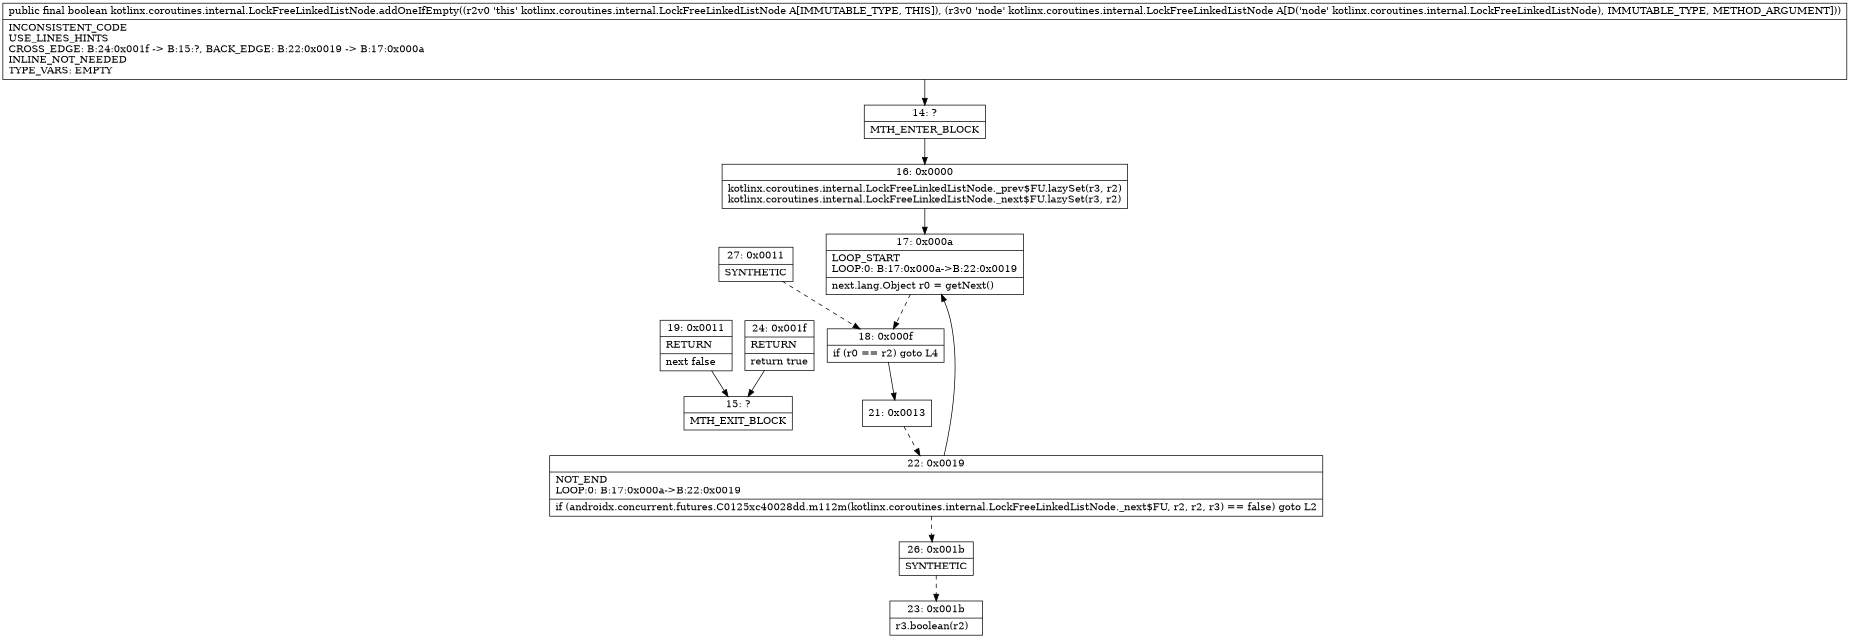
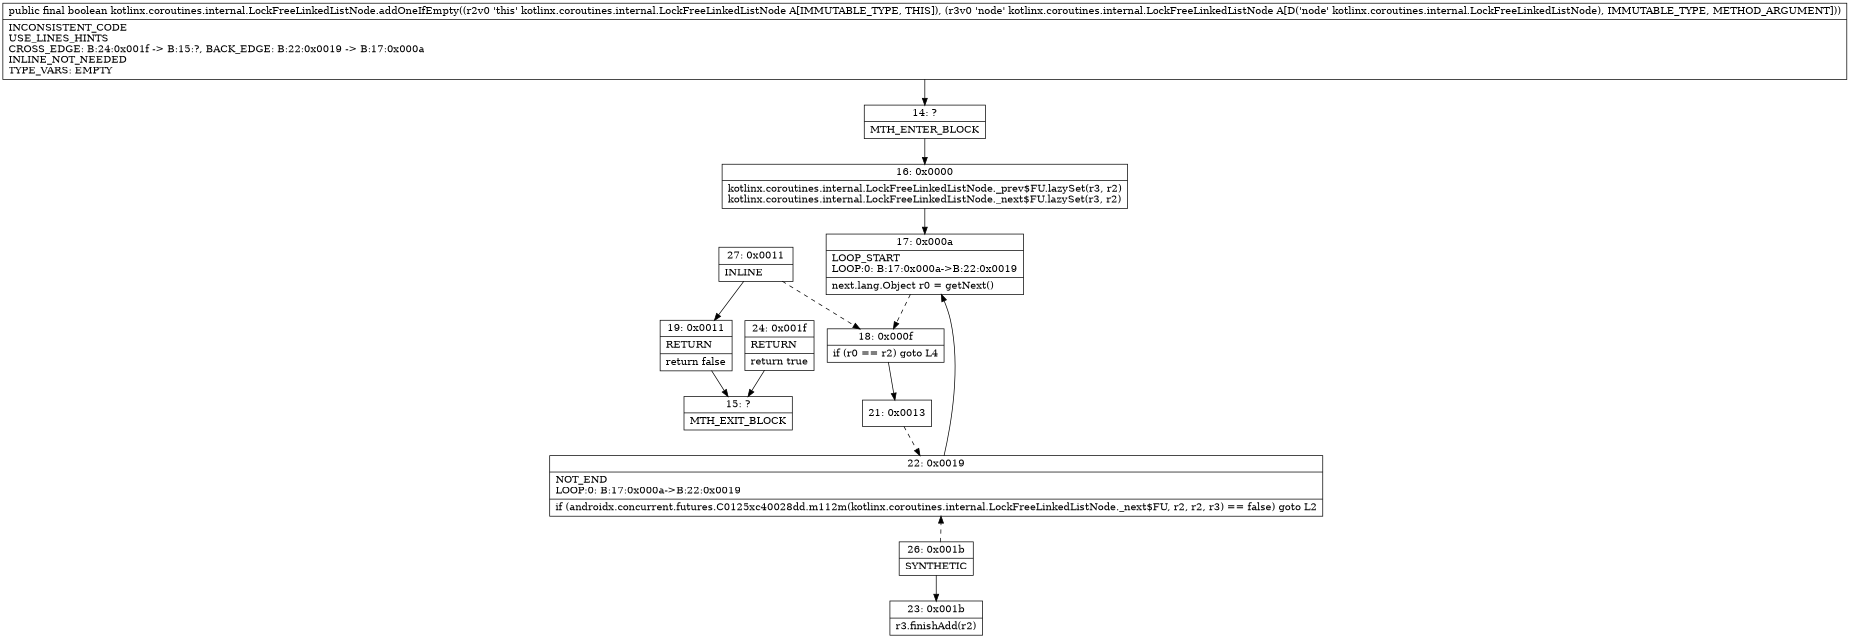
  digraph {
    node [shape=record]
    n1 [label="{14\:\ ?|MTH_ENTER_BLOCK\l}"]
    n2 [label="{16\:\ 0x0000|kotlinx.coroutines.internal.LockFreeLinkedListNode._prev$FU.lazySet(r3, r2)\lkotlinx.coroutines.internal.LockFreeLinkedListNode._next$FU.lazySet(r3, r2)\l}"]
    n3 [label="{17\:\ 0x000a|LOOP_START\lLOOP:0: B:17:0x000a\-\>B:22:0x0019\l|next.lang.Object r0 = getNext()\l}"]
    n4 [label="{18\:\ 0x000f|if (r0 == r2) goto L4\l}"]
    n5 [label="{21\:\ 0x0013}"]
    n6 [label="{22\:\ 0x0019|NOT_END\lLOOP:0: B:17:0x000a\-\>B:22:0x0019\l|if (androidx.concurrent.futures.C0125xc40028dd.m112m(kotlinx.coroutines.internal.LockFreeLinkedListNode._next$FU, r2, r2, r3) == false) goto L2\l}"]
-   n7 [label="{27\:\ 0x0011|SYNTHETIC\l}"]
-   n8 [label="{19\:\ 0x0011|RETURN\l|next false\l}"]
+   n7 [label="{27\:\ 0x0011|INLINE\l}"]
+   n8 [label="{19\:\ 0x0011|RETURN\l|return false\l}"]
    n9 [label="{26\:\ 0x001b|SYNTHETIC\l}"]
-   n10 [label="{23\:\ 0x001b|r3.boolean(r2)\l}"]
+   n10 [label="{23\:\ 0x001b|r3.finishAdd(r2)\l}"]
    n11 [label="{24\:\ 0x001f|RETURN\l|return true\l}"]
    n12 [label="{15\:\ ?|MTH_EXIT_BLOCK\l}"]
    n13 [label="{public final boolean kotlinx.coroutines.internal.LockFreeLinkedListNode.addOneIfEmpty((r2v0 'this' kotlinx.coroutines.internal.LockFreeLinkedListNode A[IMMUTABLE_TYPE, THIS]), (r3v0 'node' kotlinx.coroutines.internal.LockFreeLinkedListNode A[D('node' kotlinx.coroutines.internal.LockFreeLinkedListNode), IMMUTABLE_TYPE, METHOD_ARGUMENT]))  | INCONSISTENT_CODE\lUSE_LINES_HINTS\lCROSS_EDGE: B:24:0x001f \-\> B:15:?, BACK_EDGE: B:22:0x0019 \-\> B:17:0x000a\lINLINE_NOT_NEEDED\lTYPE_VARS: EMPTY\l}"]
    n1 -> n2
    n2 -> n3
    n3 -> n4 [style=dashed]
    n4 -> n5
    n5 -> n6 [style=dashed]
    n6 -> n3
-   n6 -> n9 [style=dashed]
+   n9 -> n6 [style=dashed]
    n7 -> n4 [style=dashed]
+   n7 -> n8
    n8 -> n12
-   n9 -> n10 [style=dashed]
+   n9 -> n10
    n11 -> n12
    n13 -> n1
  }
